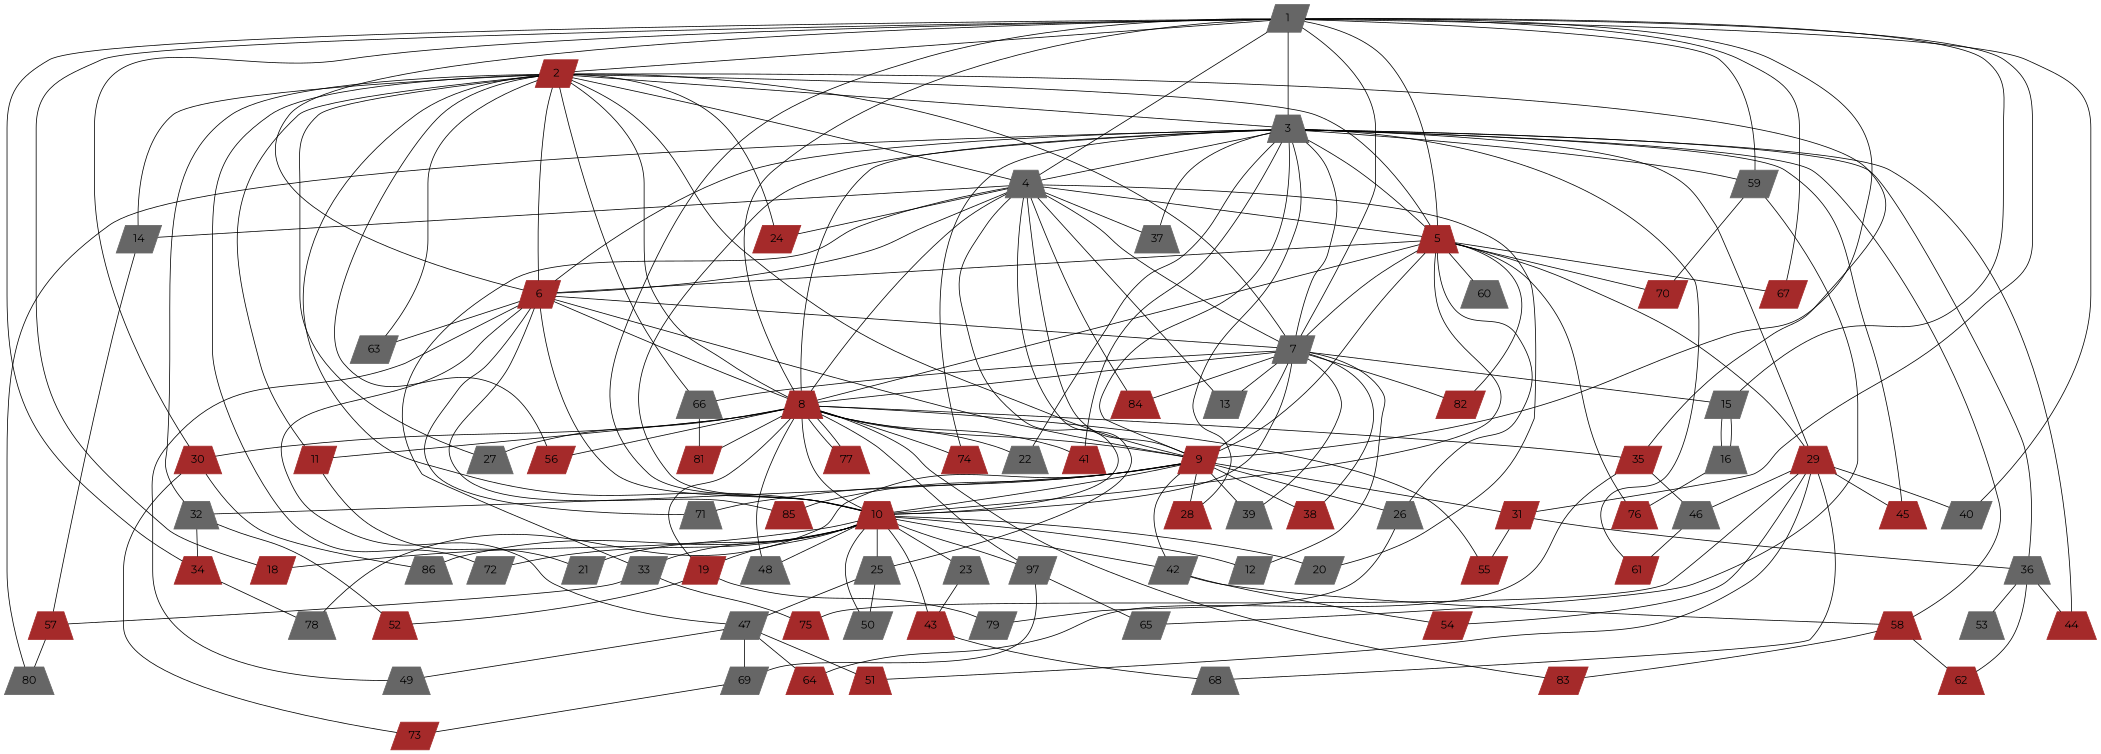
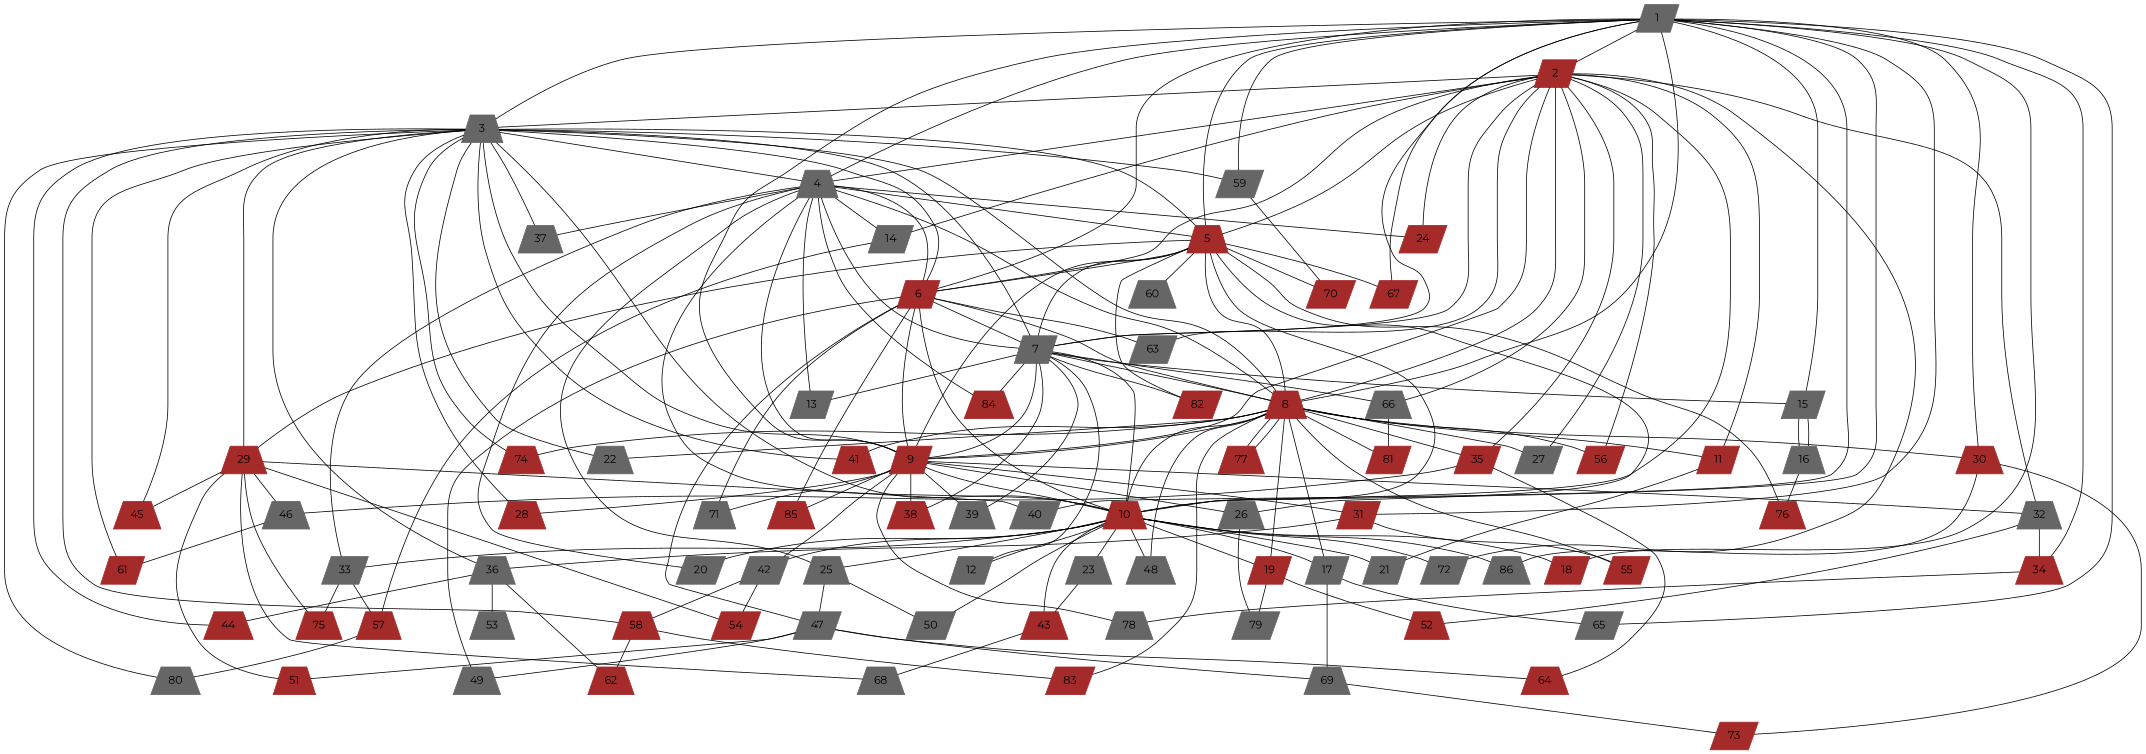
  graph {
    fontname=Montserrat
    node [color=gray40 fontname=Montserrat shape=trapezium style=filled]
    edge [fontname=Montserrat]
    1 [shape=parallelogram]
    2 [color=brown shape=parallelogram]
    3
    4
    5 [color=brown]
    6 [color=brown shape=parallelogram]
    7 [shape=parallelogram]
    8 [color=brown]
    9 [color=brown shape=parallelogram]
    10 [color=brown]
    15 [shape=parallelogram]
    18 [color=brown shape=parallelogram]
    30 [color=brown]
    31 [color=brown shape=parallelogram]
    34 [color=brown]
    40 [shape=parallelogram]
    59 [shape=parallelogram]
    65 [shape=parallelogram]
    67 [color=brown shape=parallelogram]
    11 [color=brown shape=parallelogram]
    14 [shape=parallelogram]
    24 [color=brown shape=parallelogram]
-   27
+   27 [shape=parallelogram]
    32
    35 [color=brown shape=parallelogram]
    56 [color=brown shape=parallelogram]
    63 [shape=parallelogram]
    66
    72 [shape=parallelogram]
    22
    28 [color=brown]
    29 [color=brown]
    36
    37
    41 [color=brown]
    44 [color=brown]
    45 [color=brown]
    58 [color=brown]
    61 [color=brown shape=parallelogram]
    74 [color=brown]
    80
    13 [shape=parallelogram]
    20 [shape=parallelogram]
    25
    33 [shape=parallelogram]
    84 [color=brown]
    26
    60
    70 [color=brown shape=parallelogram]
    76 [color=brown]
    82 [color=brown shape=parallelogram]
    47 [shape=parallelogram]
    49
    71
    85 [color=brown]
    12 [shape=parallelogram]
    38 [color=brown]
    39
-   17 [shape=parallelogram label=97]
+   17 [shape=parallelogram]
    19 [color=brown shape=parallelogram]
    48
    55 [color=brown shape=parallelogram]
    77 [color=brown]
    81 [color=brown shape=parallelogram]
    83 [color=brown shape=parallelogram]
    42 [shape=parallelogram]
    78
    23
    21 [shape=parallelogram]
    43 [color=brown]
    50 [shape=parallelogram]
    86
    16
    73 [color=brown shape=parallelogram]
    57 [color=brown]
    52 [color=brown]
    46
    64 [color=brown]
    51 [color=brown]
    54 [color=brown shape=parallelogram]
    68
    75 [color=brown]
    53
    62 [color=brown]
    79 [shape=parallelogram]
-   69 [shape=parallelogram]
+   69
    1 -- 2
    1 -- 3
    1 -- 4
    1 -- 5
    1 -- 6
    1 -- 7
    1 -- 8
    1 -- 9
    1 -- 10
    1 -- 15
    1 -- 18
    1 -- 30
    1 -- 31
    1 -- 34
    1 -- 40
    1 -- 59
-   59 -- 65
+   1 -- 65
    1 -- 67
    2 -- 3
    2 -- 4
    2 -- 5
    2 -- 6
    2 -- 7
    2 -- 8
    2 -- 9
    2 -- 10
    2 -- 11
    2 -- 14
    2 -- 24
    2 -- 27
    2 -- 32
    2 -- 35
    2 -- 56
    2 -- 63
    2 -- 66
    2 -- 72
    3 -- 4
    3 -- 5
    3 -- 6
    3 -- 7
    3 -- 8
    3 -- 9
    3 -- 10
    3 -- 59
    3 -- 22
    3 -- 28
    3 -- 29
    3 -- 36
    3 -- 37
    3 -- 41
    3 -- 44
    3 -- 45
    3 -- 58
    3 -- 61
    3 -- 74
    3 -- 80
    4 -- 5
    4 -- 6
    4 -- 7
    4 -- 8
    4 -- 9
    4 -- 10
    4 -- 14
    4 -- 24
    4 -- 37
    4 -- 13
    4 -- 20
    4 -- 25
    4 -- 33
    4 -- 84
    5 -- 6
    5 -- 7
    5 -- 8
    5 -- 9
    5 -- 10
    5 -- 67
    5 -- 29
    5 -- 26
    5 -- 60
    5 -- 70
    5 -- 76
    5 -- 82
    6 -- 7
    6 -- 8
    6 -- 9
    6 -- 10
    6 -- 63
    6 -- 47
    6 -- 49
    6 -- 71
    6 -- 85
    7 -- 8
    7 -- 9
    7 -- 10
    7 -- 15
    7 -- 66
    7 -- 13
    7 -- 84
    7 -- 82
    7 -- 12
    7 -- 38
    7 -- 39
    8 -- 9
    8 -- 10
    8 -- 30
    8 -- 11
    8 -- 27
    8 -- 35
    8 -- 56
    8 -- 22
    8 -- 41
    8 -- 74
    8 -- 17
    8 -- 19
    8 -- 48
    8 -- 55
    8 -- 77
    8 -- 77
    8 -- 81
    8 -- 83
    9 -- 10
    9 -- 31
    9 -- 32
    9 -- 28
    9 -- 26
    9 -- 71
    9 -- 85
    9 -- 38
    9 -- 39
    9 -- 42
    9 -- 78
    10 -- 18
    10 -- 72
    10 -- 20
    10 -- 25
    10 -- 33
    10 -- 12
    10 -- 17
    10 -- 19
    10 -- 48
    10 -- 42
    10 -- 23
    10 -- 21
    10 -- 43
    10 -- 50
    10 -- 86
    15 -- 16
    15 -- 16
    30 -- 86
    30 -- 73
    31 -- 36
    31 -- 55
    34 -- 78
    59 -- 70
    11 -- 21
    14 -- 57
    32 -- 34
    32 -- 52
    35 -- 46
    35 -- 64
    66 -- 81
    29 -- 40
    29 -- 45
    29 -- 46
    29 -- 51
    29 -- 54
    29 -- 68
    29 -- 75
    36 -- 44
    36 -- 53
    36 -- 62
    58 -- 83
    58 -- 62
    25 -- 47
    25 -- 50
    33 -- 57
    33 -- 75
    26 -- 79
    47 -- 49
    47 -- 64
    47 -- 51
    47 -- 69
    17 -- 65
    17 -- 69
    19 -- 52
    19 -- 79
    42 -- 58
    42 -- 54
    23 -- 43
    43 -- 68
    16 -- 76
    57 -- 80
    46 -- 61
    69 -- 73
  }
